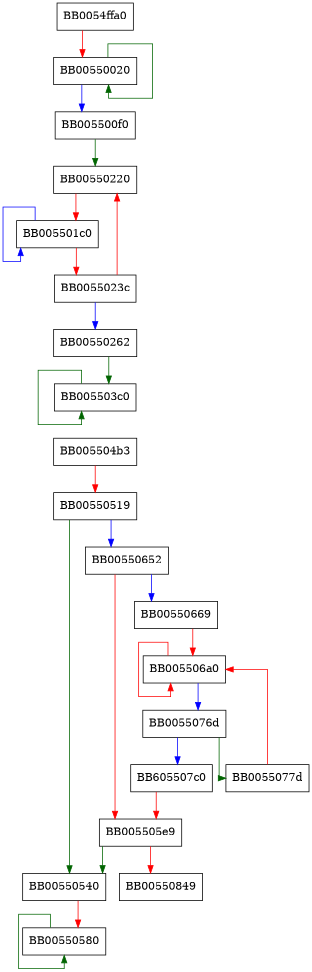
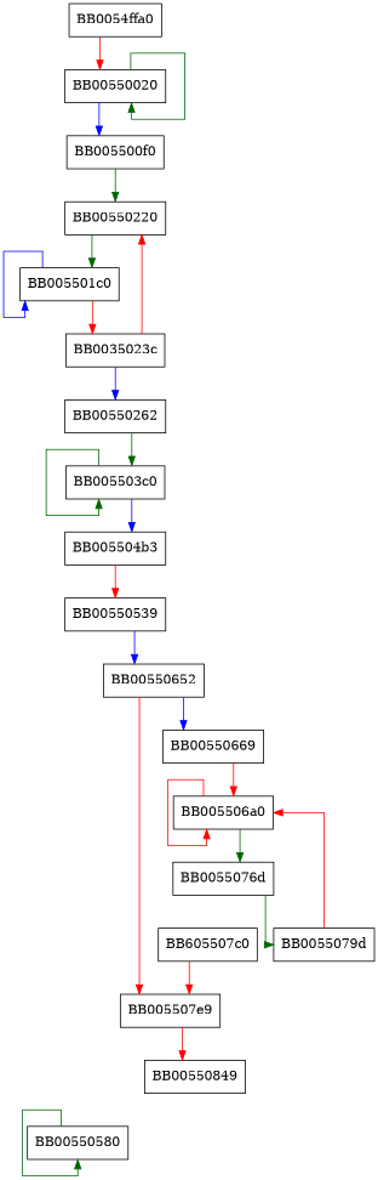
  digraph {
    splines=ortho
    node [shape=box]
    edge [color=red]
    BB0054ffa0
    BB00550020
    BB005500f0
    n4 [label=BB00550220]
    BB005501c0
-   BB0055023c
+   BB0055023c [label=BB0035023c]
    BB00550262
    BB005503c0
    BB005504b3
-   BB00550519
-   BB00550540
+   BB00550519 [label=BB00550539]
    BB00550652
    BB00550580
-   BB005507e9 [label=BB005505e9]
+   BB005507e9
    BB00550669
    BB00550849
    BB005506a0
    BB0055076d
    n19 [label=BB605507c0]
-   BB0055077d
+   BB0055077d [label=BB0055079d]
    BB0054ffa0 -> BB00550020
    BB00550020 -> BB00550020 [color=darkgreen]
    BB00550020 -> BB005500f0 [color=blue]
    BB005500f0 -> n4 [color=darkgreen]
-   n4 -> BB005501c0
+   n4 -> BB005501c0 [color=darkgreen]
    BB005501c0 -> BB005501c0 [color=blue]
    BB005501c0 -> BB0055023c
    BB0055023c -> n4
    BB0055023c -> BB00550262 [color=blue]
    BB00550262 -> BB005503c0 [color=darkgreen]
    BB005503c0 -> BB005503c0 [color=darkgreen]
+   BB005503c0 -> BB005504b3 [color=blue]
    BB005504b3 -> BB00550519
-   BB00550519 -> BB00550540 [color=darkgreen]
    BB00550519 -> BB00550652 [color=blue]
-   BB00550540 -> BB00550580
    BB00550652 -> BB005507e9
    BB00550652 -> BB00550669 [color=blue]
    BB00550580 -> BB00550580 [color=darkgreen]
-   BB005507e9 -> BB00550540 [color=darkgreen]
    BB005507e9 -> BB00550849
    BB00550669 -> BB005506a0
    BB005506a0 -> BB005506a0
-   BB005506a0 -> BB0055076d [color=blue]
-   BB0055076d -> n19 [color=blue]
+   BB005506a0 -> BB0055076d [color=darkgreen]
    BB0055076d -> BB0055077d [color=darkgreen]
    n19 -> BB005507e9
    BB0055077d -> BB005506a0
  }
